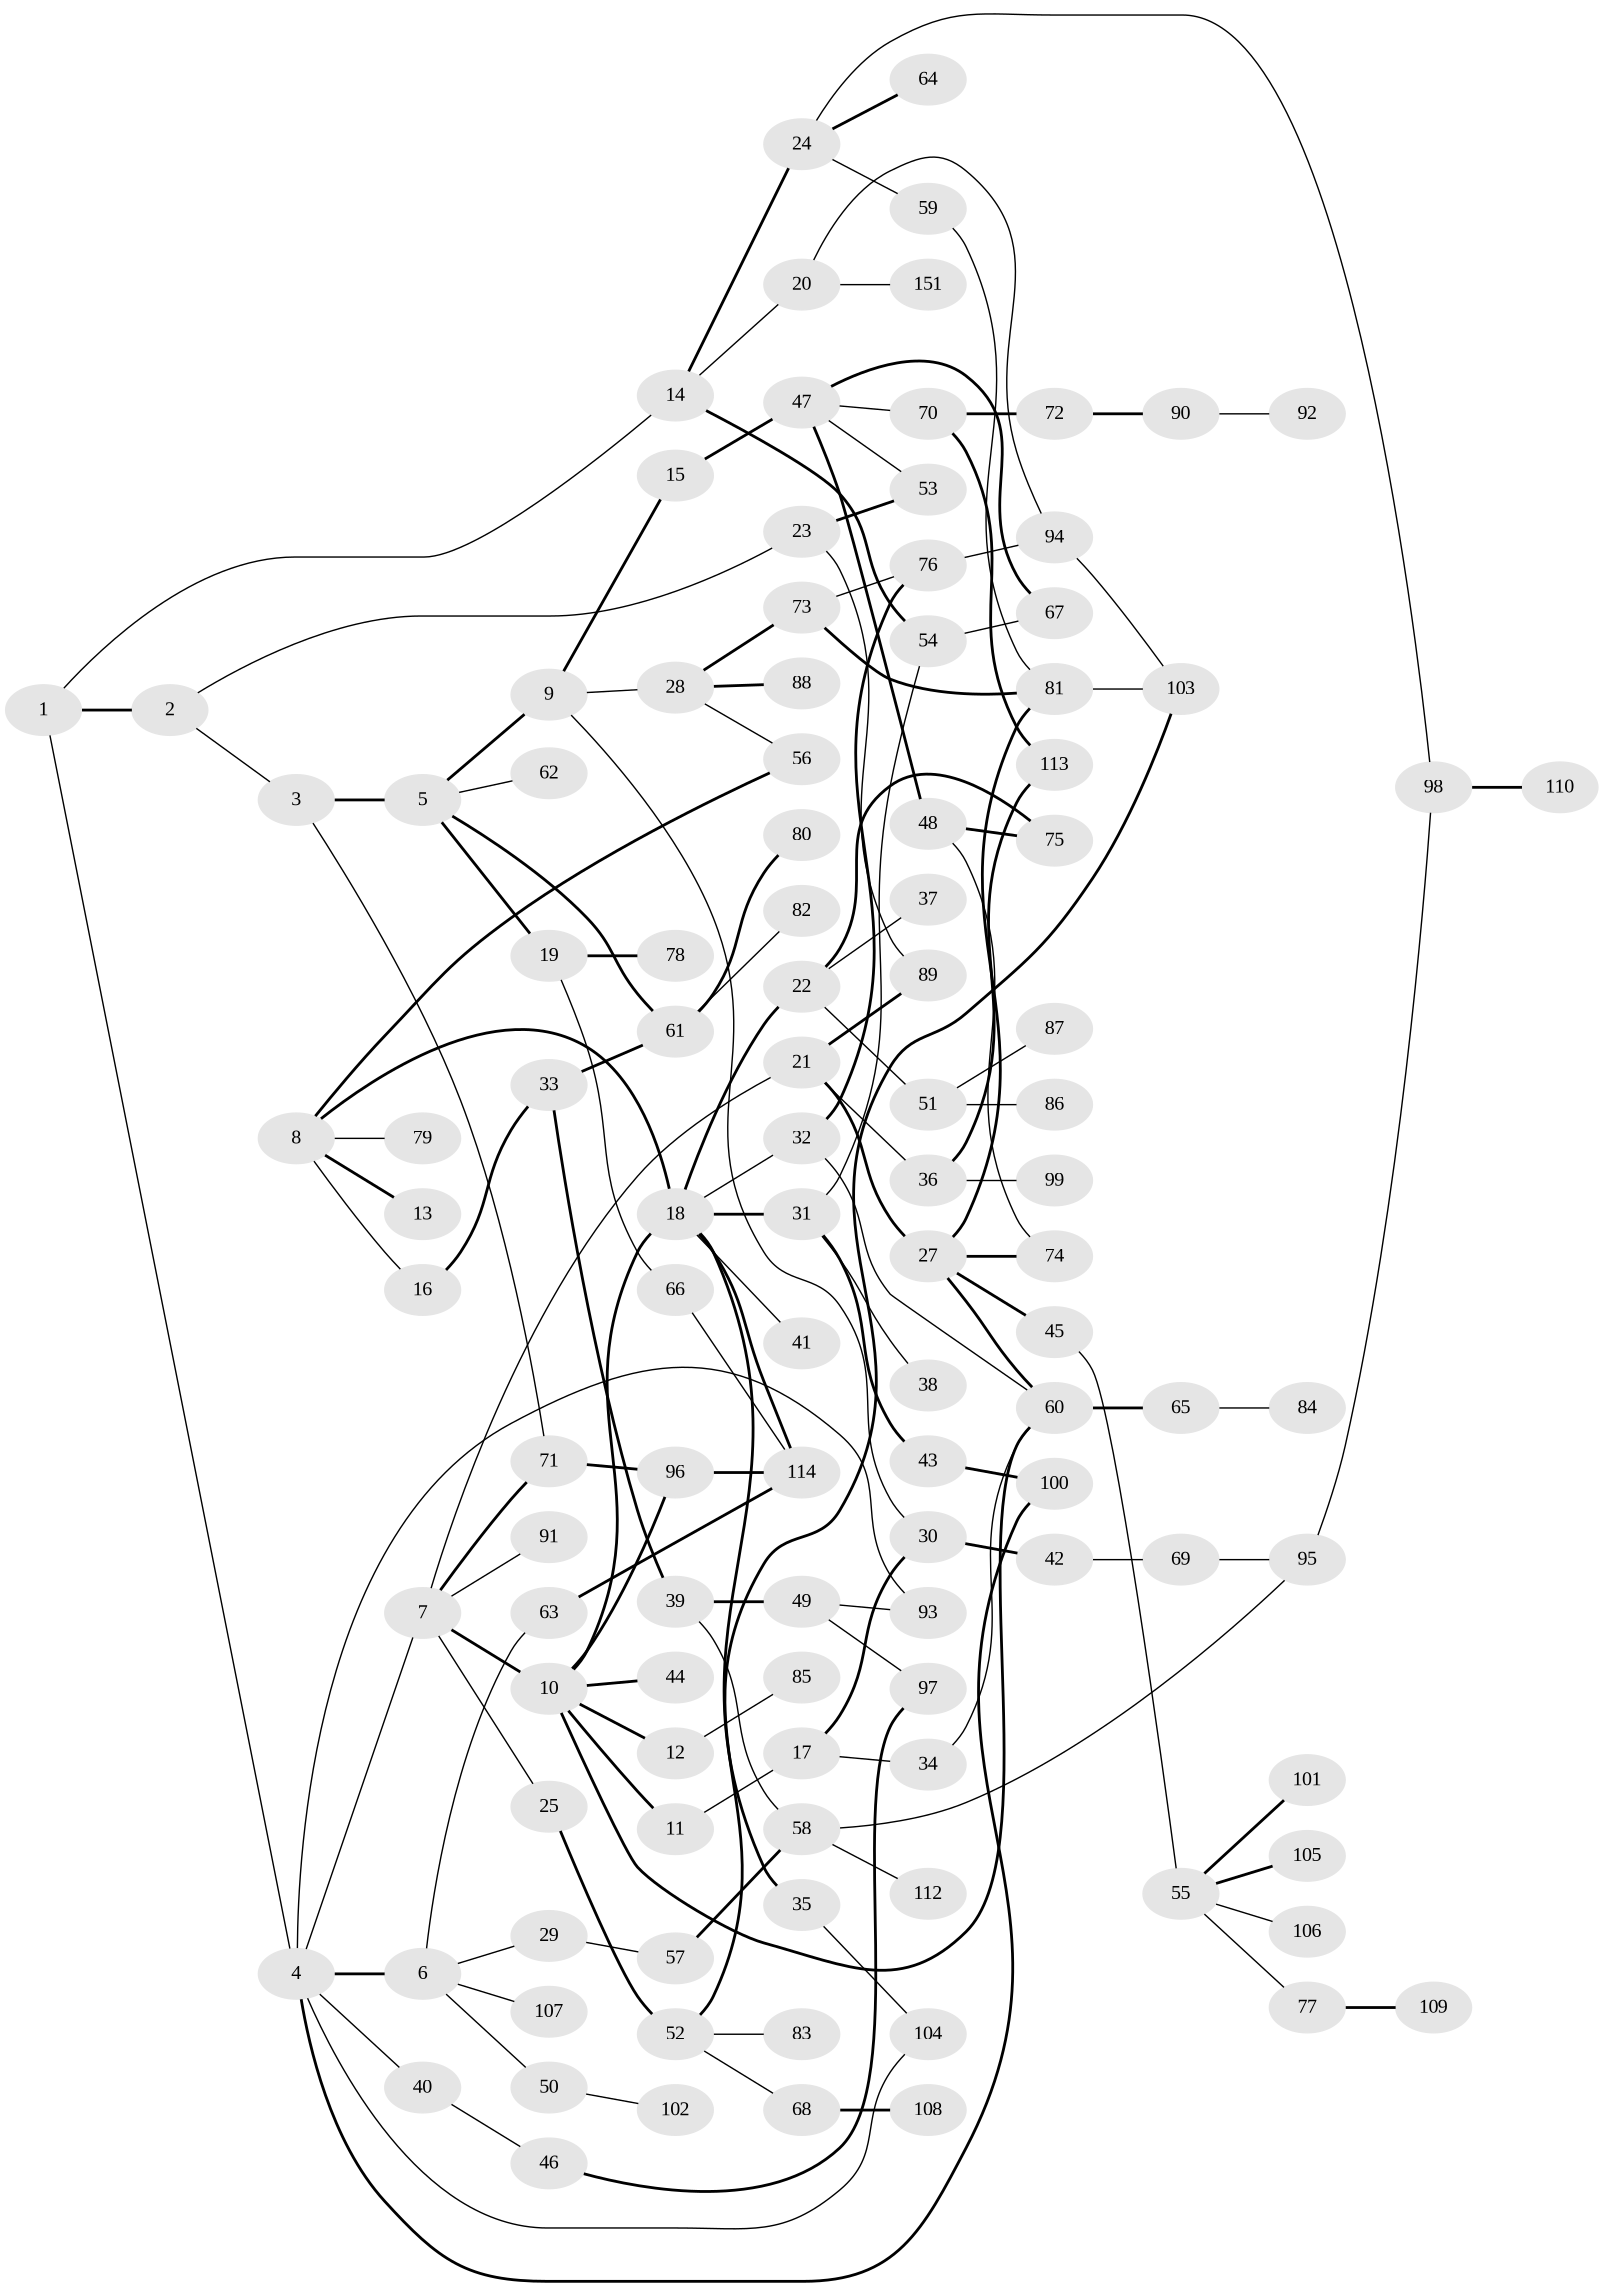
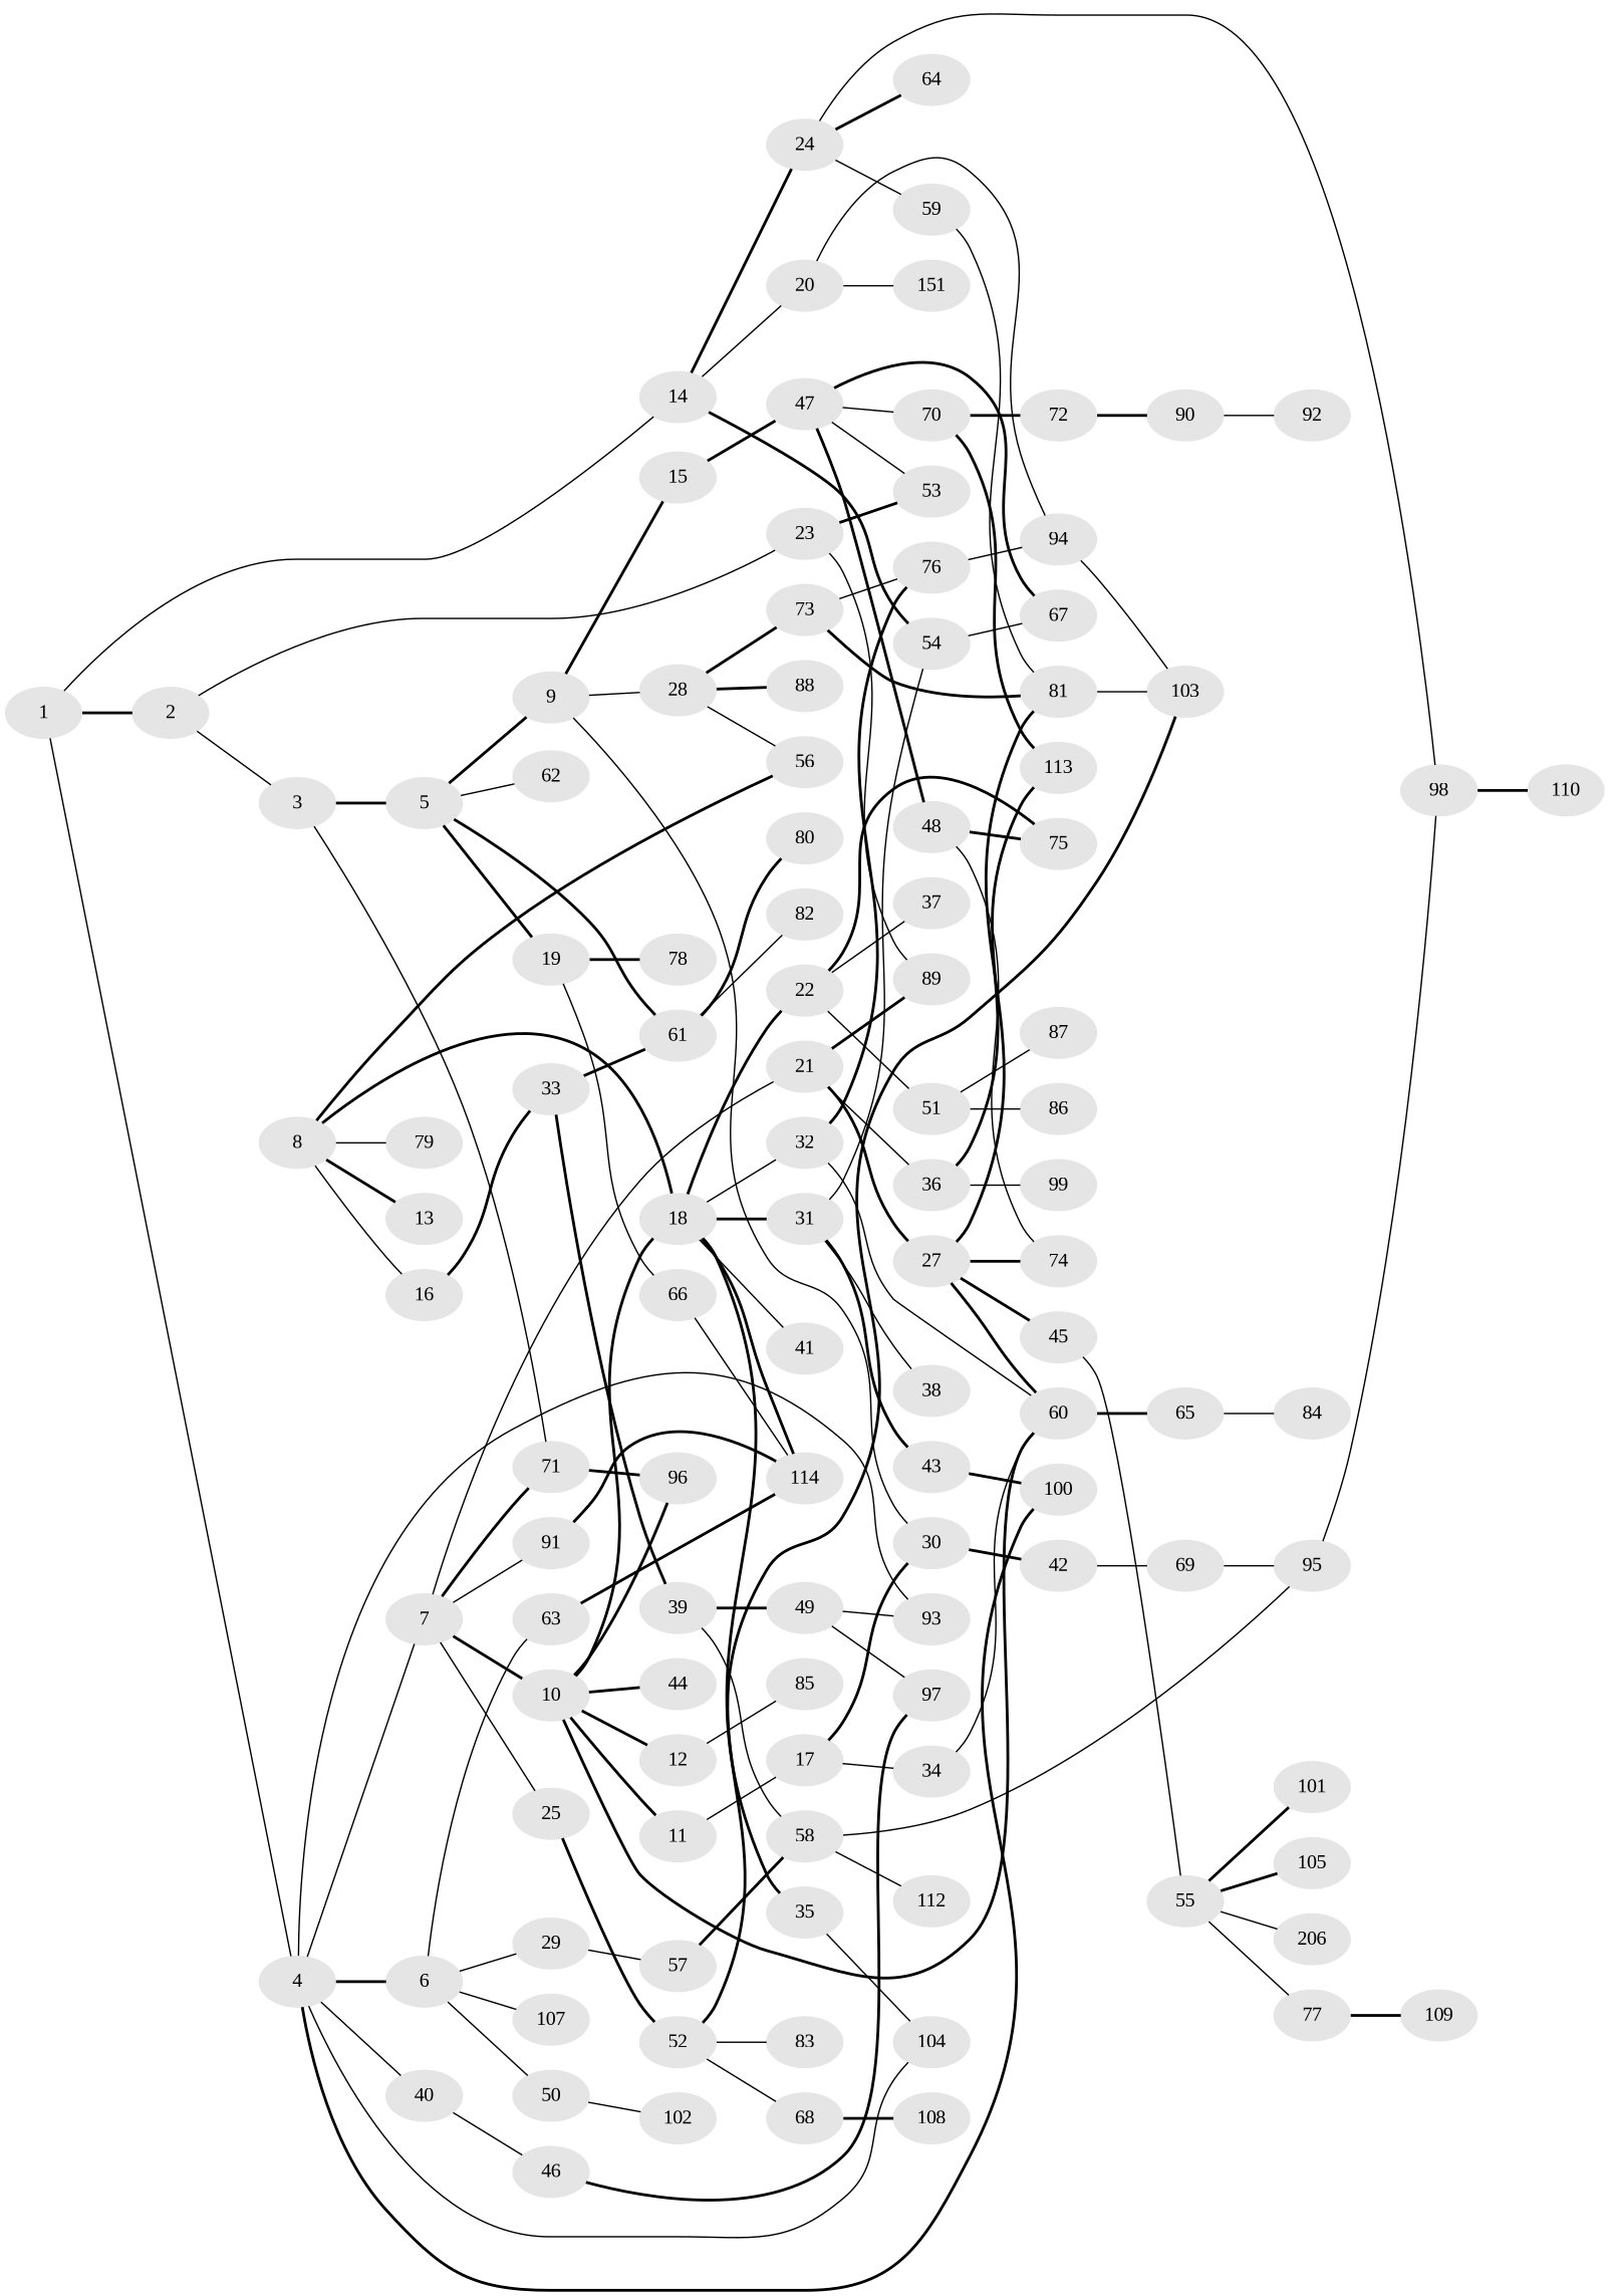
  graph {
    fontname="Liberation Serif"
    rankdir=LR
    node [color=gray90 fontname="Liberation Serif" style=filled]
    edge [fontname="Liberation Serif" style=solid]
    1
    2
    4
    14
    3
    23
    6
    7
    40
    93
    100
    104
    20
    24
    54
    5
    71
    89
    53
    9
    19
    61
    62
    96
    29
    50
    63
    107
    10
    21
    25
    91
    46
    15
    28
    30
    66
    78
    80
    82
    57
    102
    114
    8
    13
    16
    18
    56
    79
    11
    12
    44
    60
    27
    36
    52
    33
    22
    31
    32
    35
    41
    47
    73
    88
    42
    17
    85
    65
    34
    94
    n72 [label=151]
    59
    64
    98
    67
    48
    70
    39
    37
    51
    75
    38
    43
    76
    103
    45
    74
    81
    99
    113
    86
    87
    110
    68
    83
    55
    58
    69
    49
    97
    95
    112
    77
    101
    105
-   106
+   106 [label=206]
    72
    108
    109
    84
    90
    92
    1 -- 2 [style=bold]
    1 -- 4
    1 -- 14
    2 -- 3
    2 -- 23
    4 -- 6 [style=bold]
    4 -- 7
    4 -- 40
    4 -- 93
    4 -- 100 [style=bold]
    4 -- 104
    14 -- 20
    14 -- 24 [style=bold]
    14 -- 54 [style=bold]
    3 -- 5 [style=bold]
    3 -- 71
    23 -- 89
    23 -- 53 [style=bold]
    6 -- 29
    6 -- 50
    6 -- 63
    6 -- 107
    7 -- 71 [style=bold]
    7 -- 10 [style=bold]
    7 -- 21
    7 -- 25
    7 -- 91
    40 -- 46
    20 -- 94
    20 -- n72
    24 -- 59
    24 -- 64 [style=bold]
    24 -- 98
    54 -- 67
    5 -- 9 [style=bold]
    5 -- 19 [style=bold]
    5 -- 61 [style=bold]
    5 -- 62
    71 -- 96 [style=bold]
    9 -- 15 [style=bold]
    9 -- 28
    9 -- 30
    19 -- 66
    19 -- 78 [style=bold]
    61 -- 80 [style=bold]
    61 -- 82
-   96 -- 114 [style=bold]
+   91 -- 114 [style=bold]
    29 -- 57
    50 -- 102
    63 -- 114 [style=bold]
    10 -- 96 [style=bold]
    10 -- 18 [style=bold]
    10 -- 11 [style=bold]
    10 -- 12 [style=bold]
    10 -- 44 [style=bold]
    10 -- 60 [style=bold]
    21 -- 89 [style=bold]
    21 -- 27 [style=bold]
    21 -- 36
    25 -- 52 [style=bold]
    46 -- 97 [style=bold]
    15 -- 47 [style=bold]
    28 -- 56
    28 -- 73 [style=bold]
    28 -- 88 [style=bold]
    30 -- 42 [style=bold]
    66 -- 114
    57 -- 58 [style=bold]
    8 -- 13 [style=bold]
    8 -- 16
    8 -- 18 [style=bold]
    8 -- 56 [style=bold]
    8 -- 79
    16 -- 33 [style=bold]
    18 -- 114 [style=bold]
    18 -- 22 [style=bold]
    18 -- 31 [style=bold]
    18 -- 32
    18 -- 35 [style=bold]
    18 -- 41
    11 -- 17
    12 -- 85
    60 -- 65 [style=bold]
    27 -- 60 [style=bold]
    27 -- 45 [style=bold]
    27 -- 74 [style=bold]
    27 -- 81 [style=bold]
    36 -- 99
    36 -- 113 [style=bold]
    52 -- 103 [style=bold]
    52 -- 68
    52 -- 83
    33 -- 61 [style=bold]
    33 -- 39 [style=bold]
    22 -- 37
    22 -- 51
    22 -- 75 [style=bold]
    31 -- 54
    31 -- 38
    31 -- 43 [style=bold]
    32 -- 60
    32 -- 76 [style=bold]
    35 -- 104
    47 -- 53
    47 -- 67 [style=bold]
    47 -- 48 [style=bold]
    47 -- 70
    73 -- 76
    73 -- 81 [style=bold]
    42 -- 69
    17 -- 30 [style=bold]
    17 -- 34
    65 -- 84
    34 -- 60
    94 -- 103
    59 -- 81
    98 -- 110 [style=bold]
    48 -- 75 [style=bold]
    48 -- 74
    70 -- 113 [style=bold]
    70 -- 72 [style=bold]
    39 -- 58
    39 -- 49 [style=bold]
    51 -- 86
    51 -- 87
    43 -- 100 [style=bold]
    76 -- 94
    45 -- 55
    81 -- 103
    68 -- 108 [style=bold]
    55 -- 77
    55 -- 101 [style=bold]
    55 -- 105 [style=bold]
    55 -- 106
    58 -- 95
    58 -- 112
    69 -- 95
    49 -- 93
    49 -- 97
    95 -- 98
    77 -- 109 [style=bold]
    72 -- 90 [style=bold]
    90 -- 92
  }
